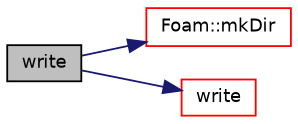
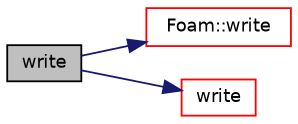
  digraph {
    rankdir=LR
    node [color=red fontname=Helvetica fontsize=10 shape=record]
    edge [color=midnightblue fontname=Helvetica fontsize=10 labelfontname=Helvetica labelfontsize=10 style=solid]
    n1 [color=black fillcolor=grey75 fontcolor=black height=0.2 label=write style=filled width=0.4]
-   n2 [height=0.2 label="Foam::mkDir" width=0.4]
+   n2 [height=0.2 label="Foam::write" width=0.4]
    n3 [height=0.2 label=write width=0.4]
    n1 -> n2
    n1 -> n3
  }
